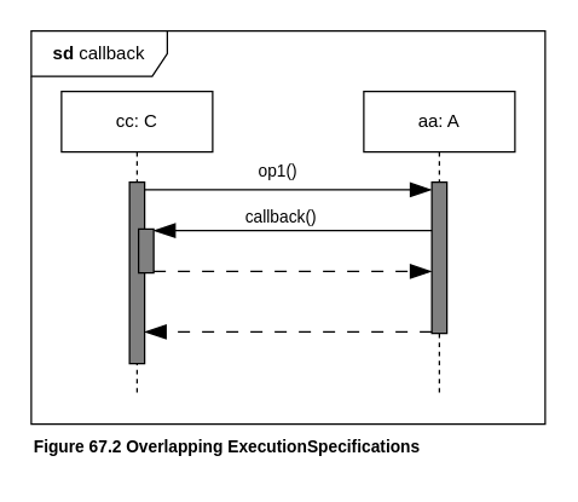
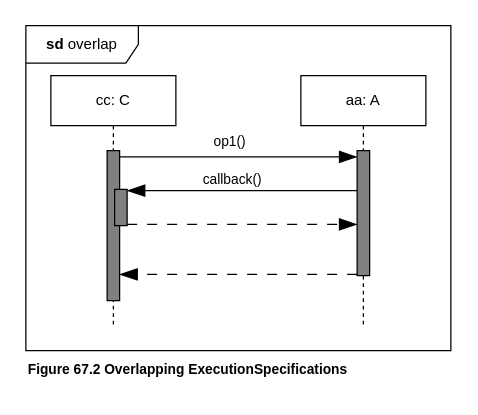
  <mxCell id="0" />
  <mxCell id="1" parent="0" />
- <mxCell id="2" value="&lt;b&gt;sd&lt;/b&gt; callback" style="shape=umlFrame;whiteSpace=wrap;html=1;pointerEvents=0;recursiveResize=0;container=1;collapsible=0;width=90;height=30;" parent="1" vertex="1"><mxGeometry width="340" height="260" as="geometry" x="20" y="20" /></mxCell>
+ <mxCell id="2" value="&lt;b&gt;sd&lt;/b&gt; overlap" style="shape=umlFrame;whiteSpace=wrap;html=1;pointerEvents=0;recursiveResize=0;container=1;collapsible=0;width=90;height=30;" parent="1" vertex="1"><mxGeometry width="340" height="260" as="geometry" x="20" y="20" /></mxCell>
  <mxCell id="3" value="aa: A" style="shape=umlLifeline;perimeter=lifelinePerimeter;whiteSpace=wrap;html=1;container=1;dropTarget=0;collapsible=0;recursiveResize=0;outlineConnect=0;portConstraint=eastwest;newEdgeStyle={&quot;edgeStyle&quot;:&quot;elbowEdgeStyle&quot;,&quot;elbow&quot;:&quot;vertical&quot;,&quot;curved&quot;:0,&quot;rounded&quot;:0};" parent="2" vertex="1"><mxGeometry x="220" y="40" width="100" height="200" as="geometry" /></mxCell>
  <mxCell id="4" value="" style="html=1;points=[];perimeter=orthogonalPerimeter;outlineConnect=0;targetShapes=umlLifeline;portConstraint=eastwest;newEdgeStyle={&quot;edgeStyle&quot;:&quot;elbowEdgeStyle&quot;,&quot;elbow&quot;:&quot;vertical&quot;,&quot;curved&quot;:0,&quot;rounded&quot;:0};fillColor=#808080;" parent="3" vertex="1"><mxGeometry x="45" y="60" width="10" height="100" as="geometry" /></mxCell>
  <mxCell id="5" value="cc: C" style="shape=umlLifeline;perimeter=lifelinePerimeter;whiteSpace=wrap;html=1;container=1;dropTarget=0;collapsible=0;recursiveResize=0;outlineConnect=0;portConstraint=eastwest;newEdgeStyle={&quot;edgeStyle&quot;:&quot;elbowEdgeStyle&quot;,&quot;elbow&quot;:&quot;vertical&quot;,&quot;curved&quot;:0,&quot;rounded&quot;:0};" parent="2" vertex="1"><mxGeometry x="20" y="40" width="100" height="200" as="geometry" /></mxCell>
  <mxCell id="6" value="" style="html=1;points=[];perimeter=orthogonalPerimeter;outlineConnect=0;targetShapes=umlLifeline;portConstraint=eastwest;newEdgeStyle={&quot;edgeStyle&quot;:&quot;elbowEdgeStyle&quot;,&quot;elbow&quot;:&quot;vertical&quot;,&quot;curved&quot;:0,&quot;rounded&quot;:0};fillColor=#808080;" parent="5" vertex="1"><mxGeometry x="45" y="60" width="10" height="120" as="geometry" /></mxCell>
  <mxCell id="7" value="" style="html=1;points=[];perimeter=orthogonalPerimeter;outlineConnect=0;targetShapes=umlLifeline;portConstraint=eastwest;newEdgeStyle={&quot;edgeStyle&quot;:&quot;elbowEdgeStyle&quot;,&quot;elbow&quot;:&quot;vertical&quot;,&quot;curved&quot;:0,&quot;rounded&quot;:0};fillColor=#808080;" parent="5" vertex="1"><mxGeometry x="51" y="91" width="10" height="29" as="geometry" /></mxCell>
  <mxCell id="8" style="rounded=0;orthogonalLoop=1;jettySize=auto;html=1;elbow=horizontal;endArrow=blockThin;endFill=1;endSize=12;" parent="2" target="4" edge="1"><mxGeometry relative="1" as="geometry"><mxPoint x="75" y="105" as="sourcePoint" /><mxPoint x="269.5" y="105" as="targetPoint" /></mxGeometry></mxCell>
  <mxCell id="9" value="op1()" style="edgeLabel;html=1;align=center;verticalAlign=middle;resizable=0;points=[];" parent="8" vertex="1" connectable="0"><mxGeometry x="-0.167" relative="1" as="geometry"><mxPoint x="8" y="-13" as="offset" /></mxGeometry></mxCell>
  <mxCell id="10" style="edgeStyle=elbowEdgeStyle;rounded=0;orthogonalLoop=1;jettySize=auto;html=1;elbow=horizontal;curved=0;endArrow=blockThin;endFill=1;endSize=12;" parent="2" edge="1"><mxGeometry relative="1" as="geometry"><mxPoint x="265" y="132" as="sourcePoint" /><mxPoint x="81" y="132" as="targetPoint" /></mxGeometry></mxCell>
  <mxCell id="11" value="callback()" style="edgeLabel;html=1;align=center;verticalAlign=middle;resizable=0;points=[];" parent="10" vertex="1" connectable="0"><mxGeometry x="0.13" relative="1" as="geometry"><mxPoint x="3" y="-10" as="offset" /></mxGeometry></mxCell>
  <mxCell id="12" style="edgeStyle=elbowEdgeStyle;rounded=0;orthogonalLoop=1;jettySize=auto;html=1;elbow=vertical;curved=0;dashed=1;dashPattern=8 8;endArrow=blockThin;endFill=1;endSize=12;" parent="2" target="4" edge="1"><mxGeometry relative="1" as="geometry"><mxPoint x="81" y="159" as="sourcePoint" /><mxPoint x="260" y="160" as="targetPoint" /></mxGeometry></mxCell>
  <mxCell id="13" style="edgeStyle=elbowEdgeStyle;rounded=0;orthogonalLoop=1;jettySize=auto;html=1;elbow=vertical;curved=0;dashed=1;dashPattern=8 8;endArrow=blockThin;endFill=1;endSize=12;" parent="2" edge="1"><mxGeometry relative="1" as="geometry"><mxPoint x="265" y="199" as="sourcePoint" /><mxPoint x="75" y="199" as="targetPoint" /></mxGeometry></mxCell>
  <mxCell id="14" value="&lt;b&gt;Figure 67.2 Overlapping ExecutionSpecifications&lt;/b&gt;" style="text;html=1;align=left;verticalAlign=middle;resizable=0;points=[];autosize=1;strokeColor=none;fillColor=none;fontSize=11;fontFamily=Helvetica;fontColor=default;" parent="1" vertex="1"><mxGeometry y="280" width="280" height="30" as="geometry" x="20" /></mxCell>
